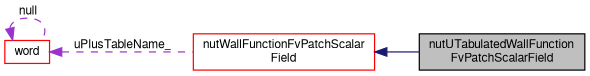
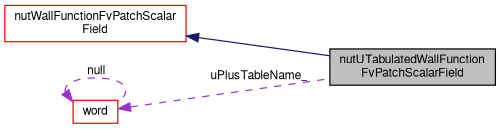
  digraph {
    rankdir=LR
    node [color=red fontname=FreeSans fontsize=10 shape=record]
    edge [color=darkorchid3 dir=back fontname=FreeSans fontsize=10 labelfontname=FreeSans labelfontsize=10 style=dashed]
    n1 [color=black fillcolor=grey75 fontcolor=black height=0.2 label="nutUTabulatedWallFunction\lFvPatchScalarField" style=filled width=0.4]
    n2 [height=0.2 label="nutWallFunctionFvPatchScalar\lField" width=0.4]
    n3 [height=0.2 label=word width=0.4]
    n2 -> n1 [color=midnightblue style=solid]
-   n3 -> n2 [label=" uPlusTableName_"]
+   n3 -> n1 [label=" uPlusTableName_"]
    n3 -> n3 [label=" null"]
  }
